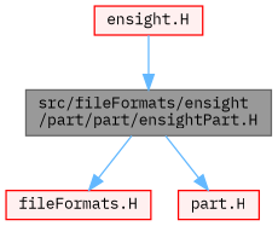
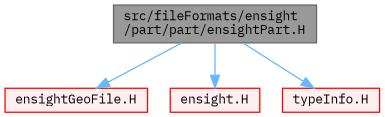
  digraph {
    fontname="IBM Plex Mono"
    node [color=red fillcolor="#FFF0F0" fontname="IBM Plex Mono" fontsize=10 shape=box style=filled]
    edge [color=steelblue1 fontname="IBM Plex Mono" fontsize=10 labelfontname=Helvetica labelfontsize=10 style=solid]
    n1 [color=gray40 fillcolor=grey60 fontcolor=black height=0.2 label="src/fileFormats/ensight\l/part/part/ensightPart.H" width=0.4]
-   n2 [height=0.2 label="fileFormats.H" width=0.4]
+   n2 [height=0.2 label="ensightGeoFile.H" width=0.4]
    n3 [height=0.2 label="ensight.H" width=0.4]
-   n4 [height=0.2 label="part.H" width=0.4]
+   n4 [height=0.2 label="typeInfo.H" width=0.4]
    n1 -> n2
-   n3 -> n1
+   n1 -> n3
    n1 -> n4
  }
